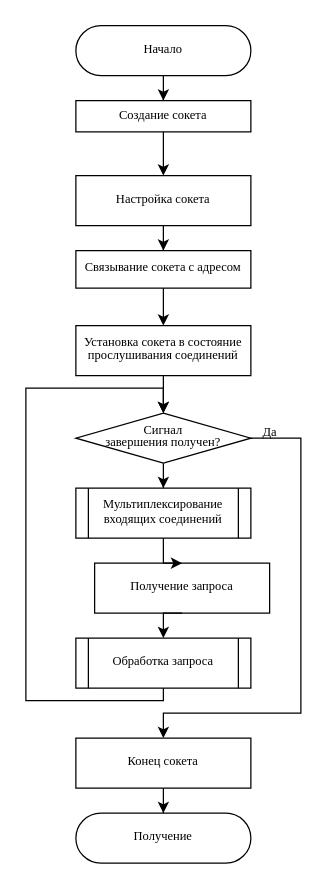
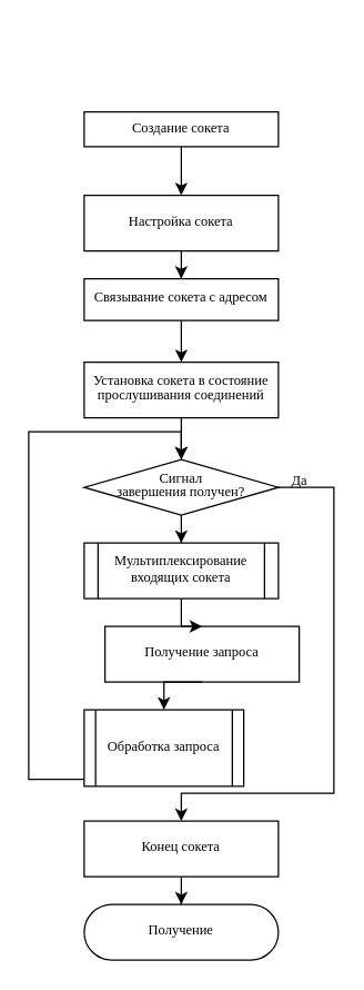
  <mxCell id="0" />
  <mxCell id="1" parent="0" />
- <mxCell id="2" style="edgeStyle=orthogonalEdgeStyle;rounded=0;orthogonalLoop=1;jettySize=auto;html=1;entryX=0.5;entryY=0;entryDx=0;entryDy=0;fontFamily=Times New Roman;fontSize=10;" parent="1" source="3" target="6" edge="1"><mxGeometry relative="1" as="geometry" /></mxCell>
- <mxCell id="3" value="&lt;p style=&quot;line-height: 1; font-size: 10px;&quot;&gt;Начало&lt;/p&gt;" style="shape=stencil(vZXxboMgEMafhj9dUNwDLG57j6u9KimCQVbt2w9Bs6LVrZvOmJj7PvzdHZyRsKwpoUaSUAkVEvZKksSgrrgEo7QNrFN6OaU+bH0YjzE0NebGixfQHA4CvdMYrc7Y8qMZEFyWqLnpXfZG6Itd098sy5WUFsKVbALnxrcw4NK+SzsPG9Jfg6i2/AptB0ORXiXJ+8+xT8/7gOOd6g2xY/Wb17sdOKw43uvgNgPHv8eyzCpLw82yA+TnQqsPebxbzIkLkSvRf4fUP10ukjA6XOvN1NB/eDNjtCt1wa8uJ8eSrrJHBOh8kTBEeuLqaxgL0AVGFhSdBBTBbjYtYj2Xuwg63kRaGeg3Nci2Xq7g8qbj+H7BD3Q8JaR/6Jn+S88PnbKb3tkQOXVhcu3MKo3fjLT/LaxkXVzgUs8yONX/xpzwCQ==);whiteSpace=wrap;html=1;aspect=fixed;fontFamily=Times New Roman;fontSize=10;spacingBottom=4;" parent="1" vertex="1"><mxGeometry x="60" y="20" width="140" height="40" as="geometry" /></mxCell>
  <mxCell id="4" value="&lt;p style=&quot;line-height: 1; font-size: 10px;&quot;&gt;Получение&lt;/p&gt;" style="shape=stencil(vZXxboMgEMafhj9dUNwDLG57j6u9KimCQVbt2w9Bs6LVrZvOmJj7PvzdHZyRsKwpoUaSUAkVEvZKksSgrrgEo7QNrFN6OaU+bH0YjzE0NebGixfQHA4CvdMYrc7Y8qMZEFyWqLnpXfZG6Itd098sy5WUFsKVbALnxrcw4NK+SzsPG9Jfg6i2/AptB0ORXiXJ+8+xT8/7gOOd6g2xY/Wb17sdOKw43uvgNgPHv8eyzCpLw82yA+TnQqsPebxbzIkLkSvRf4fUP10ukjA6XOvN1NB/eDNjtCt1wa8uJ8eSrrJHBOh8kTBEeuLqaxgL0AVGFhSdBBTBbjYtYj2Xuwg63kRaGeg3Nci2Xq7g8qbj+H7BD3Q8JaR/6Jn+S88PnbKb3tkQOXVhcu3MKo3fjLT/LaxkXVzgUs8yONX/xpzwCQ==);whiteSpace=wrap;html=1;aspect=fixed;fontFamily=Times New Roman;fontSize=10;spacingBottom=4;" parent="1" vertex="1"><mxGeometry x="60" y="650" width="140" height="40" as="geometry" /></mxCell>
  <mxCell id="5" style="edgeStyle=orthogonalEdgeStyle;rounded=0;orthogonalLoop=1;jettySize=auto;html=1;entryX=0.5;entryY=0;entryDx=0;entryDy=0;fontFamily=Times New Roman;fontSize=10;" parent="1" source="6" target="8" edge="1"><mxGeometry relative="1" as="geometry" /></mxCell>
  <mxCell id="6" value="&lt;p style=&quot;line-height: 1; font-size: 10px;&quot;&gt;Создание сокета&lt;/p&gt;" style="shape=stencil(tVTRboMwDPyavFYh2T5gYtt/pKlXotIkcrJ1/fuaGKQiBq0mQEjgu3B3Bhyh69SYCEJJb84g9LtQKmKwkBLdEdww9iK5vHBZDbVJEWxm8MegM/sWmEkZwwku7pB7CecbQJc7Vn8I+UZrulPXNnhPIi74NGLueBIzztOz8pfFevvrqIqkf4YM2IdkVKjP52V3r9sIVxvlHcsO6VfPu57wOHG11YdbTbj6v6yuCZn7uXW9N/Z0xPDtD3+G+XJta0MbkEq+Fi+htOyP5Wai6QZvQgw0dmO7PE4PRn/OmPCJd0FnGqZWA8KDN8G7yYLr7IJiPXEoKG99BbgB);whiteSpace=wrap;html=1;aspect=fixed;fontFamily=Times New Roman;fontSize=10;spacingBottom=4;" parent="1" vertex="1"><mxGeometry x="60" y="80" width="140" height="25" as="geometry" /></mxCell>
  <mxCell id="7" style="edgeStyle=orthogonalEdgeStyle;rounded=0;orthogonalLoop=1;jettySize=auto;html=1;entryX=0.5;entryY=0;entryDx=0;entryDy=0;fontFamily=Times New Roman;fontSize=10;" parent="1" source="8" target="10" edge="1"><mxGeometry relative="1" as="geometry" /></mxCell>
  <mxCell id="8" value="&lt;p style=&quot;line-height: 1; font-size: 10px;&quot;&gt;Настройка сокета&lt;/p&gt;" style="shape=stencil(tVTRboMwDPyavFYh2T5gYtt/pKlXotIkcrJ1/fuaGKQiBq0mQEjgu3B3Bhyh69SYCEJJb84g9LtQKmKwkBLdEdww9iK5vHBZDbVJEWxm8MegM/sWmEkZwwku7pB7CecbQJc7Vn8I+UZrulPXNnhPIi74NGLueBIzztOz8pfFevvrqIqkf4YM2IdkVKjP52V3r9sIVxvlHcsO6VfPu57wOHG11YdbTbj6v6yuCZn7uXW9N/Z0xPDtD3+G+XJta0MbkEq+Fi+htOyP5Wai6QZvQgw0dmO7PE4PRn/OmPCJd0FnGqZWA8KDN8G7yYLr7IJiPXEoKG99BbgB);whiteSpace=wrap;html=1;aspect=fixed;fontFamily=Times New Roman;fontSize=10;spacingBottom=4;" parent="1" vertex="1"><mxGeometry x="60" y="140" width="140" height="40" as="geometry" /></mxCell>
  <mxCell id="9" style="edgeStyle=orthogonalEdgeStyle;rounded=0;orthogonalLoop=1;jettySize=auto;html=1;entryX=0.5;entryY=0;entryDx=0;entryDy=0;fontFamily=Times New Roman;fontSize=10;" parent="1" source="10" target="12" edge="1"><mxGeometry relative="1" as="geometry" /></mxCell>
  <mxCell id="10" value="&lt;p style=&quot;line-height: 1; font-size: 10px;&quot;&gt;Связывание сокета с адресом&lt;/p&gt;" style="shape=stencil(tVTRboMwDPyavFYh2T5gYtt/pKlXotIkcrJ1/fuaGKQiBq0mQEjgu3B3Bhyh69SYCEJJb84g9LtQKmKwkBLdEdww9iK5vHBZDbVJEWxm8MegM/sWmEkZwwku7pB7CecbQJc7Vn8I+UZrulPXNnhPIi74NGLueBIzztOz8pfFevvrqIqkf4YM2IdkVKjP52V3r9sIVxvlHcsO6VfPu57wOHG11YdbTbj6v6yuCZn7uXW9N/Z0xPDtD3+G+XJta0MbkEq+Fi+htOyP5Wai6QZvQgw0dmO7PE4PRn/OmPCJd0FnGqZWA8KDN8G7yYLr7IJiPXEoKG99BbgB);whiteSpace=wrap;html=1;aspect=fixed;fontFamily=Times New Roman;fontSize=10;spacingBottom=4;" parent="1" vertex="1"><mxGeometry x="60" y="200" width="140" height="30" as="geometry" /></mxCell>
  <mxCell id="11" style="edgeStyle=orthogonalEdgeStyle;rounded=0;orthogonalLoop=1;jettySize=auto;html=1;entryX=0.5;entryY=0;entryDx=0;entryDy=0;fontFamily=Times New Roman;fontSize=10;" parent="1" source="12" target="15" edge="1"><mxGeometry relative="1" as="geometry" /></mxCell>
  <mxCell id="12" value="&lt;p style=&quot;line-height: 1; font-size: 10px;&quot;&gt;Установка сокета в состояние прослушивания соединений&lt;/p&gt;" style="shape=stencil(tVTRboMwDPyavFYh2T5gYtt/pKlXotIkcrJ1/fuaGKQiBq0mQEjgu3B3Bhyh69SYCEJJb84g9LtQKmKwkBLdEdww9iK5vHBZDbVJEWxm8MegM/sWmEkZwwku7pB7CecbQJc7Vn8I+UZrulPXNnhPIi74NGLueBIzztOz8pfFevvrqIqkf4YM2IdkVKjP52V3r9sIVxvlHcsO6VfPu57wOHG11YdbTbj6v6yuCZn7uXW9N/Z0xPDtD3+G+XJta0MbkEq+Fi+htOyP5Wai6QZvQgw0dmO7PE4PRn/OmPCJd0FnGqZWA8KDN8G7yYLr7IJiPXEoKG99BbgB);whiteSpace=wrap;html=1;aspect=fixed;fontFamily=Times New Roman;fontSize=10;spacingBottom=4;" parent="1" vertex="1"><mxGeometry x="60" y="260" width="140" height="40" as="geometry" /></mxCell>
  <mxCell id="13" style="edgeStyle=orthogonalEdgeStyle;rounded=0;orthogonalLoop=1;jettySize=auto;html=1;entryX=0.5;entryY=0;entryDx=0;entryDy=0;fontFamily=Times New Roman;fontSize=10;" parent="1" source="15" target="17" edge="1"><mxGeometry relative="1" as="geometry" /></mxCell>
  <mxCell id="14" style="edgeStyle=orthogonalEdgeStyle;rounded=0;orthogonalLoop=1;jettySize=auto;html=1;entryX=0.5;entryY=0;entryDx=0;entryDy=0;fontFamily=Times New Roman;fontSize=10;" parent="1" source="15" target="23" edge="1"><mxGeometry relative="1" as="geometry"><Array as="points"><mxPoint x="240" y="350" /><mxPoint x="240" y="570" /><mxPoint x="130" y="570" /></Array></mxGeometry></mxCell>
  <mxCell id="15" value="&lt;p style=&quot;line-height: 1; font-size: 10px;&quot;&gt;Сигнал&lt;br style=&quot;font-size: 10px;&quot;&gt;завершения получен?&lt;/p&gt;" style="shape=stencil(tZTdboQgEIWfhtsGYZu9bmz7HixOK1kEA3S3ffsdAdu1/rQxakx0zuA3B0YgvPS1aIEwakQDhD8TxiqQyitr8BX1OokHmsJrCos+Fr4FGZJ4EU6Jk4aU8cHZM1xVFTJCmRqcCl2WvxD6hGO6m5fSGoMQLOkHmbs8woQy+C39TLBc/msQtchvIIDLJpNK2Ov/sQ+P+4CLnfwOsb37zf1uBx46LvZq3GbgYj2Wl6jM/dy8PAl5fnf2w1STZt6U1tJq6zBMz1iLME7ztTyZVnQbb5To0429wM8sj5P7aRrdE7Qyd4TvEyEj1jB+uTisQKwxIbX1sLCSqI8WM6ozHcTeWQd/tDYdjwtVZwfE0qMKUU2HeRRu);whiteSpace=wrap;html=1;aspect=fixed;fontFamily=Times New Roman;fontSize=10;spacingBottom=4;rounded=0;shadow=0;sketch=0;spacingLeft=20;spacingRight=20;" parent="1" vertex="1"><mxGeometry x="60" y="330" width="140" height="40" as="geometry" /></mxCell>
  <mxCell id="16" style="edgeStyle=orthogonalEdgeStyle;rounded=0;orthogonalLoop=1;jettySize=auto;html=1;entryX=0.5;entryY=0;entryDx=0;entryDy=0;" edge="1" parent="1" source="17" target="19"><mxGeometry relative="1" as="geometry" /></mxCell>
- <mxCell id="17" value="Мультиплексирование входящих соединений" style="shape=stencil(tVVRboQgED0Nvw1Ce4DGtvdg2Wkli0CA7ra37wiSrFHcdqvGxMx78uYN4yDhbeiEA8KoET0Q/kIYcx6ctxJCwACZLsOPNIeXHDYlFsGBjBk8C6/EQUNmQvT2BBd1jKOEMh14FQeWvxL6jO8MN2+lNQZFlDVhwlzxKCaUwbX0K4uN6b8nkUP9HiL40WRGCXv7vezD0z7CzU5+p7LF/eZ+txOeOm72atxmws39srxFpPZx8/Yg5OnD209zXDTzrrSWVluPYX6mXIRxOl7rxTgxDN6MKLQfxnZ9nG6Mfi0x4rPcCa0UjKVaDzd2Ip8m95fb2zNcNXWx3mXpoqCVqSus70nFBP+/C/4XG8utKVx1h9OyWYsSmn8fCfgB);whiteSpace=wrap;html=1;aspect=fixed;fontFamily=Times New Roman;fontSize=10;spacingBottom=4;rounded=0;shadow=0;sketch=0;spacingLeft=10;spacingRight=10;" parent="1" vertex="1"><mxGeometry x="60" y="390" width="140" height="40" as="geometry" /></mxCell>
+ <mxCell id="17" value="Мультиплексирование входящих сокета" style="shape=stencil(tVVRboQgED0Nvw1Ce4DGtvdg2Wkli0CA7ra37wiSrFHcdqvGxMx78uYN4yDhbeiEA8KoET0Q/kIYcx6ctxJCwACZLsOPNIeXHDYlFsGBjBk8C6/EQUNmQvT2BBd1jKOEMh14FQeWvxL6jO8MN2+lNQZFlDVhwlzxKCaUwbX0K4uN6b8nkUP9HiL40WRGCXv7vezD0z7CzU5+p7LF/eZ+txOeOm72atxmws39srxFpPZx8/Yg5OnD209zXDTzrrSWVluPYX6mXIRxOl7rxTgxDN6MKLQfxnZ9nG6Mfi0x4rPcCa0UjKVaDzd2Ip8m95fb2zNcNXWx3mXpoqCVqSus70nFBP+/C/4XG8utKVx1h9OyWYsSmn8fCfgB);whiteSpace=wrap;html=1;aspect=fixed;fontFamily=Times New Roman;fontSize=10;spacingBottom=4;rounded=0;shadow=0;sketch=0;spacingLeft=10;spacingRight=10;" parent="1" vertex="1"><mxGeometry x="60" y="390" width="140" height="40" as="geometry" /></mxCell>
  <mxCell id="18" style="edgeStyle=orthogonalEdgeStyle;rounded=0;orthogonalLoop=1;jettySize=auto;html=1;exitX=0.5;exitY=1;exitDx=0;exitDy=0;entryX=0.5;entryY=0;entryDx=0;entryDy=0;" edge="1" parent="1" source="19" target="21"><mxGeometry relative="1" as="geometry" /></mxCell>
  <mxCell id="19" value="&lt;p style=&quot;line-height: 1; font-size: 10px;&quot;&gt;Получение запроса&lt;/p&gt;" style="shape=stencil(tVTRboMwDPyavFYh2T5gYtt/pKlXotIkcrJ1/fuaGKQiBq0mQEjgu3B3Bhyh69SYCEJJb84g9LtQKmKwkBLdEdww9iK5vHBZDbVJEWxm8MegM/sWmEkZwwku7pB7CecbQJc7Vn8I+UZrulPXNnhPIi74NGLueBIzztOz8pfFevvrqIqkf4YM2IdkVKjP52V3r9sIVxvlHcsO6VfPu57wOHG11YdbTbj6v6yuCZn7uXW9N/Z0xPDtD3+G+XJta0MbkEq+Fi+htOyP5Wai6QZvQgw0dmO7PE4PRn/OmPCJd0FnGqZWA8KDN8G7yYLr7IJiPXEoKG99BbgB);whiteSpace=wrap;html=1;aspect=fixed;fontFamily=Times New Roman;fontSize=10;spacingBottom=4;" parent="1" vertex="1"><mxGeometry x="75" y="450" width="140" height="40" as="geometry" /></mxCell>
  <mxCell id="20" style="edgeStyle=orthogonalEdgeStyle;rounded=0;orthogonalLoop=1;jettySize=auto;html=1;entryX=0.5;entryY=0;entryDx=0;entryDy=0;fontFamily=Times New Roman;fontSize=10;" parent="1" source="21" target="15" edge="1"><mxGeometry relative="1" as="geometry"><Array as="points"><mxPoint x="130" y="560" /><mxPoint x="20" y="560" /><mxPoint x="20" y="310" /><mxPoint x="130" y="310" /></Array></mxGeometry></mxCell>
- <mxCell id="21" value="Обработка запроса" style="shape=stencil(tVVRboQgED0Nvw1Ce4DGtvdg2Wkli0CA7ra37wiSrFHcdqvGxMx78uYN4yDhbeiEA8KoET0Q/kIYcx6ctxJCwACZLsOPNIeXHDYlFsGBjBk8C6/EQUNmQvT2BBd1jKOEMh14FQeWvxL6jO8MN2+lNQZFlDVhwlzxKCaUwbX0K4uN6b8nkUP9HiL40WRGCXv7vezD0z7CzU5+p7LF/eZ+txOeOm72atxmws39srxFpPZx8/Yg5OnD209zXDTzrrSWVluPYX6mXIRxOl7rxTgxDN6MKLQfxnZ9nG6Mfi0x4rPcCa0UjKVaDzd2Ip8m95fb2zNcNXWx3mXpoqCVqSus70nFBP+/C/4XG8utKVx1h9OyWYsSmn8fCfgB);whiteSpace=wrap;html=1;aspect=fixed;fontFamily=Times New Roman;fontSize=10;spacingBottom=4;rounded=0;shadow=0;sketch=0;spacingLeft=10;spacingRight=10;" parent="1" vertex="1"><mxGeometry x="60" y="510" width="140" height="40" as="geometry" /></mxCell>
+ <mxCell id="21" value="Обработка запроса" style="shape=stencil(tVVRboQgED0Nvw1Ce4DGtvdg2Wkli0CA7ra37wiSrFHcdqvGxMx78uYN4yDhbeiEA8KoET0Q/kIYcx6ctxJCwACZLsOPNIeXHDYlFsGBjBk8C6/EQUNmQvT2BBd1jKOEMh14FQeWvxL6jO8MN2+lNQZFlDVhwlzxKCaUwbX0K4uN6b8nkUP9HiL40WRGCXv7vezD0z7CzU5+p7LF/eZ+txOeOm72atxmws39srxFpPZx8/Yg5OnD209zXDTzrrSWVluPYX6mXIRxOl7rxTgxDN6MKLQfxnZ9nG6Mfi0x4rPcCa0UjKVaDzd2Ip8m95fb2zNcNXWx3mXpoqCVqSus70nFBP+/C/4XG8utKVx1h9OyWYsSmn8fCfgB);whiteSpace=wrap;html=1;aspect=fixed;fontFamily=Times New Roman;fontSize=10;spacingBottom=4;rounded=0;shadow=0;sketch=0;spacingLeft=10;spacingRight=10;" parent="1" vertex="1"><mxGeometry x="60" y="510" width="115" height="55" as="geometry" /></mxCell>
  <mxCell id="22" style="edgeStyle=orthogonalEdgeStyle;rounded=0;orthogonalLoop=1;jettySize=auto;html=1;entryX=0.5;entryY=0;entryDx=0;entryDy=0;" parent="1" source="23" target="4" edge="1"><mxGeometry relative="1" as="geometry" /></mxCell>
  <mxCell id="23" value="&lt;p style=&quot;line-height: 1; font-size: 10px;&quot;&gt;Конец сокета&lt;/p&gt;" style="shape=stencil(tVTRboMwDPyavFYh2T5gYtt/pKlXotIkcrJ1/fuaGKQiBq0mQEjgu3B3Bhyh69SYCEJJb84g9LtQKmKwkBLdEdww9iK5vHBZDbVJEWxm8MegM/sWmEkZwwku7pB7CecbQJc7Vn8I+UZrulPXNnhPIi74NGLueBIzztOz8pfFevvrqIqkf4YM2IdkVKjP52V3r9sIVxvlHcsO6VfPu57wOHG11YdbTbj6v6yuCZn7uXW9N/Z0xPDtD3+G+XJta0MbkEq+Fi+htOyP5Wai6QZvQgw0dmO7PE4PRn/OmPCJd0FnGqZWA8KDN8G7yYLr7IJiPXEoKG99BbgB);whiteSpace=wrap;html=1;aspect=fixed;fontFamily=Times New Roman;fontSize=10;spacingBottom=4;" parent="1" vertex="1"><mxGeometry x="60" y="590" width="140" height="40" as="geometry" /></mxCell>
  <mxCell id="24" value="Да" style="text;html=1;align=center;verticalAlign=middle;resizable=0;points=[];autosize=1;strokeColor=none;fillColor=none;fontFamily=Times New Roman;fontSize=10;" parent="1" vertex="1"><mxGeometry x="200" y="330" width="30" height="30" as="geometry" /></mxCell>
